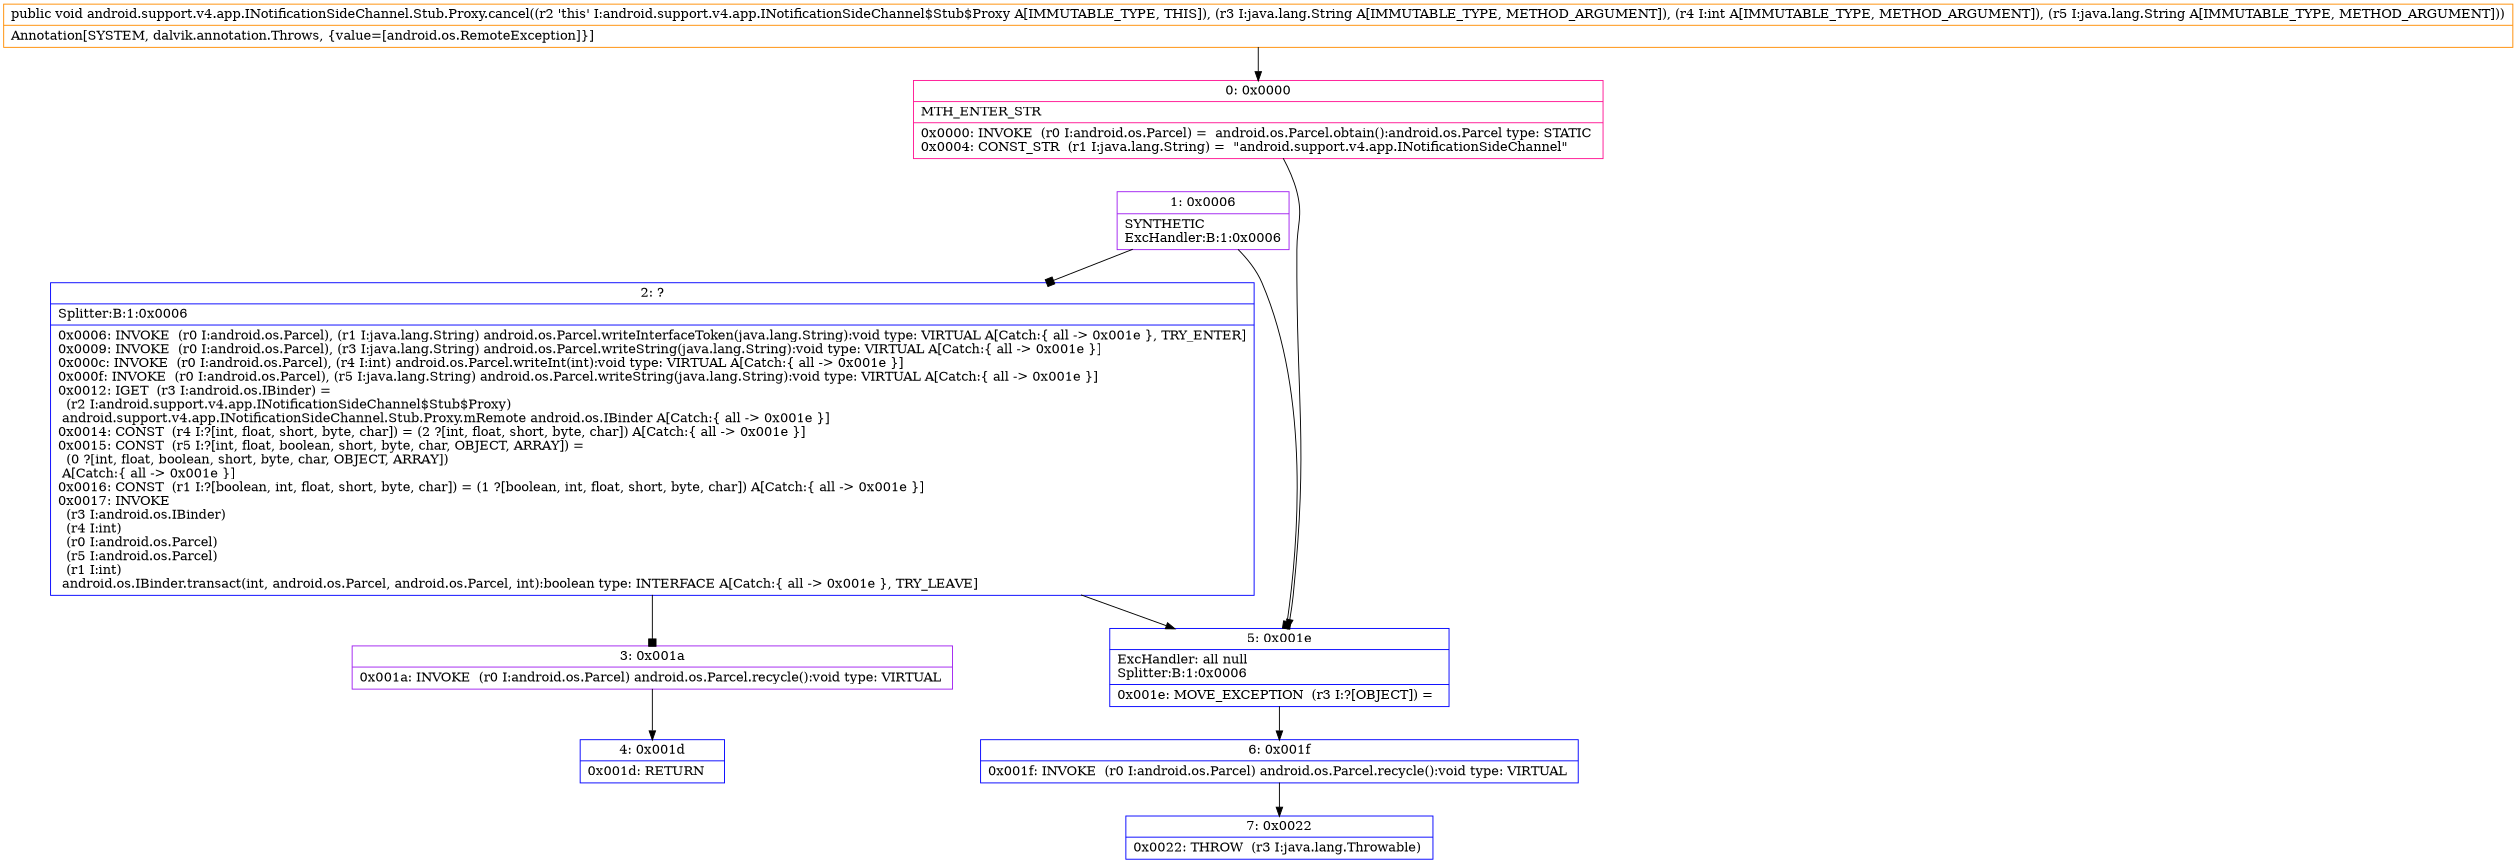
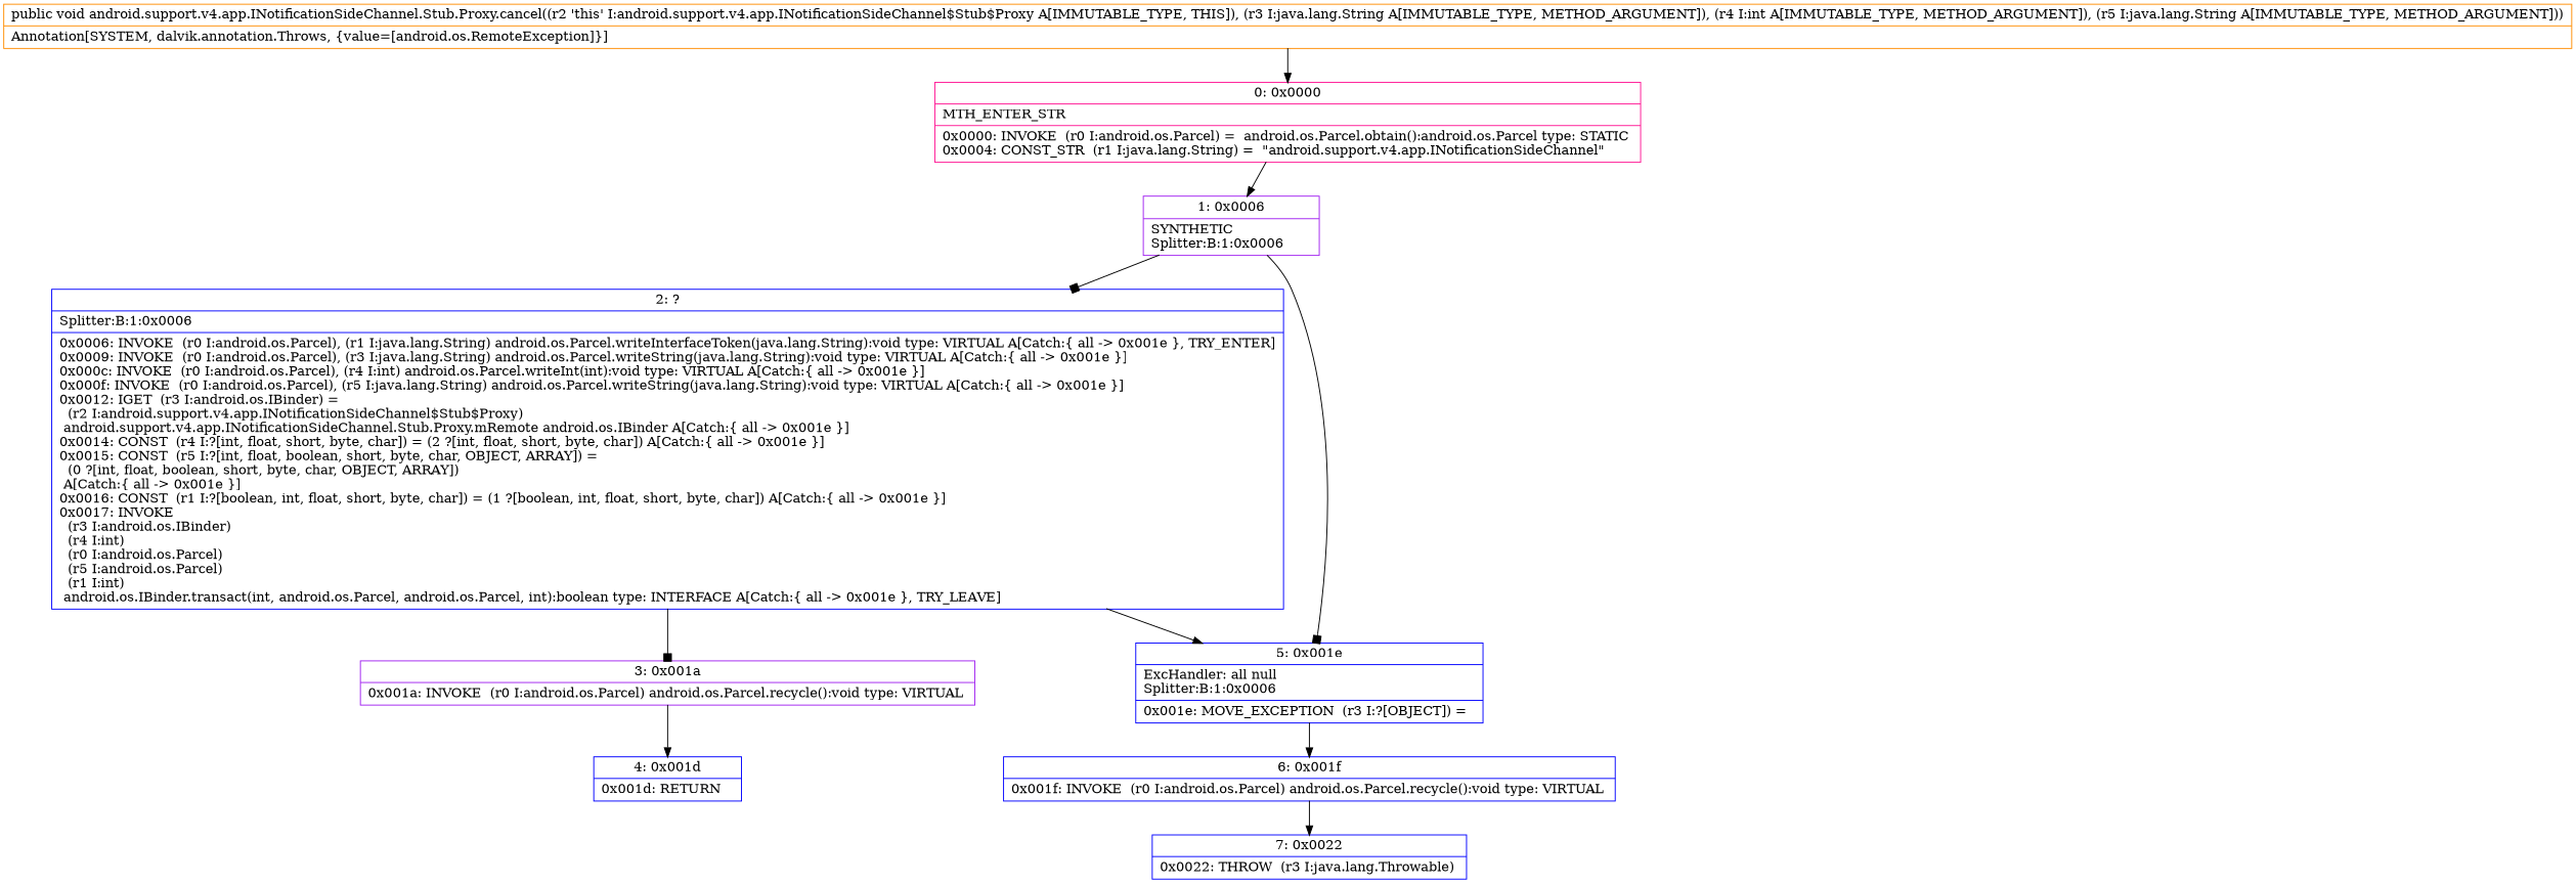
  digraph {
    node [color=blue shape=record]
    edge [arrowhead=normal]
    n1 [color=deeppink label="{0\:\ 0x0000|MTH_ENTER_STR\l|0x0000: INVOKE  (r0 I:android.os.Parcel) =  android.os.Parcel.obtain():android.os.Parcel type: STATIC \l0x0004: CONST_STR  (r1 I:java.lang.String) =  \"android.support.v4.app.INotificationSideChannel\" \l}"]
-   n2 [color=purple label="{1\:\ 0x0006|SYNTHETIC\lExcHandler:B:1:0x0006\l}"]
+   n2 [color=purple label="{1\:\ 0x0006|SYNTHETIC\lSplitter:B:1:0x0006\l}"]
    n3 [label="{2\:\ ?|Splitter:B:1:0x0006\l|0x0006: INVOKE  (r0 I:android.os.Parcel), (r1 I:java.lang.String) android.os.Parcel.writeInterfaceToken(java.lang.String):void type: VIRTUAL A[Catch:\{ all \-\> 0x001e \}, TRY_ENTER]\l0x0009: INVOKE  (r0 I:android.os.Parcel), (r3 I:java.lang.String) android.os.Parcel.writeString(java.lang.String):void type: VIRTUAL A[Catch:\{ all \-\> 0x001e \}]\l0x000c: INVOKE  (r0 I:android.os.Parcel), (r4 I:int) android.os.Parcel.writeInt(int):void type: VIRTUAL A[Catch:\{ all \-\> 0x001e \}]\l0x000f: INVOKE  (r0 I:android.os.Parcel), (r5 I:java.lang.String) android.os.Parcel.writeString(java.lang.String):void type: VIRTUAL A[Catch:\{ all \-\> 0x001e \}]\l0x0012: IGET  (r3 I:android.os.IBinder) = \l  (r2 I:android.support.v4.app.INotificationSideChannel$Stub$Proxy)\l android.support.v4.app.INotificationSideChannel.Stub.Proxy.mRemote android.os.IBinder A[Catch:\{ all \-\> 0x001e \}]\l0x0014: CONST  (r4 I:?[int, float, short, byte, char]) = (2 ?[int, float, short, byte, char]) A[Catch:\{ all \-\> 0x001e \}]\l0x0015: CONST  (r5 I:?[int, float, boolean, short, byte, char, OBJECT, ARRAY]) = \l  (0 ?[int, float, boolean, short, byte, char, OBJECT, ARRAY])\l A[Catch:\{ all \-\> 0x001e \}]\l0x0016: CONST  (r1 I:?[boolean, int, float, short, byte, char]) = (1 ?[boolean, int, float, short, byte, char]) A[Catch:\{ all \-\> 0x001e \}]\l0x0017: INVOKE  \l  (r3 I:android.os.IBinder)\l  (r4 I:int)\l  (r0 I:android.os.Parcel)\l  (r5 I:android.os.Parcel)\l  (r1 I:int)\l android.os.IBinder.transact(int, android.os.Parcel, android.os.Parcel, int):boolean type: INTERFACE A[Catch:\{ all \-\> 0x001e \}, TRY_LEAVE]\l}"]
    n4 [label="{5\:\ 0x001e|ExcHandler: all null\lSplitter:B:1:0x0006\l|0x001e: MOVE_EXCEPTION  (r3 I:?[OBJECT]) =  \l}"]
    n5 [color=purple label="{3\:\ 0x001a|0x001a: INVOKE  (r0 I:android.os.Parcel) android.os.Parcel.recycle():void type: VIRTUAL \l}"]
    n6 [label="{6\:\ 0x001f|0x001f: INVOKE  (r0 I:android.os.Parcel) android.os.Parcel.recycle():void type: VIRTUAL \l}"]
    n7 [label="{4\:\ 0x001d|0x001d: RETURN   \l}"]
    n8 [label="{7\:\ 0x0022|0x0022: THROW  (r3 I:java.lang.Throwable) \l}"]
    n9 [color=darkorange label="{public void android.support.v4.app.INotificationSideChannel.Stub.Proxy.cancel((r2 'this' I:android.support.v4.app.INotificationSideChannel$Stub$Proxy A[IMMUTABLE_TYPE, THIS]), (r3 I:java.lang.String A[IMMUTABLE_TYPE, METHOD_ARGUMENT]), (r4 I:int A[IMMUTABLE_TYPE, METHOD_ARGUMENT]), (r5 I:java.lang.String A[IMMUTABLE_TYPE, METHOD_ARGUMENT]))  | Annotation[SYSTEM, dalvik.annotation.Throws, \{value=[android.os.RemoteException]\}]\l}"]
-   n1 -> n4
+   n1 -> n2
    n2 -> n3 [arrowhead=box]
    n2 -> n4 [arrowhead=box]
    n3 -> n4
    n3 -> n5 [arrowhead=box]
    n4 -> n6
    n5 -> n7
    n6 -> n8
    n9 -> n1
  }
